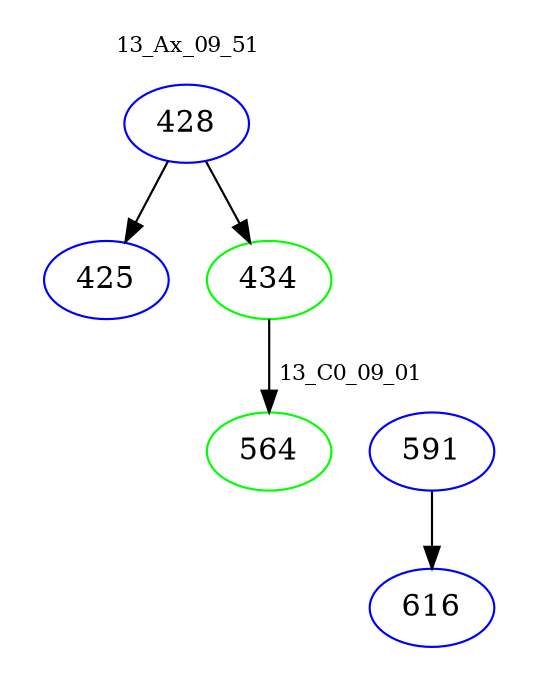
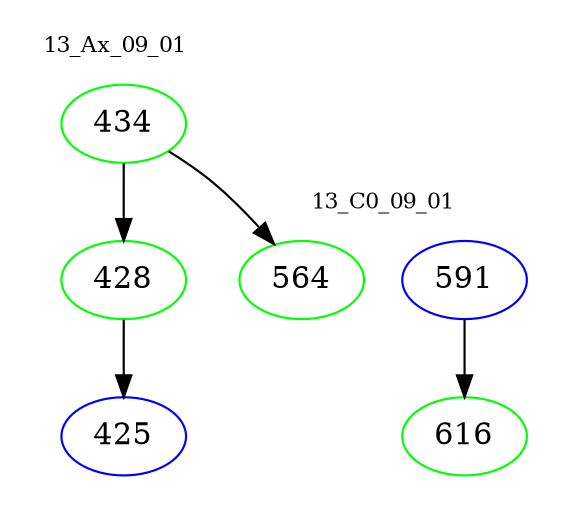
  digraph {
    node [color=blue]
    edge [color=black]
-   n1 [label=428]
+   n1 [color=green label=428]
    n2 [label=425]
    n3 [color=green label=434]
    n4 [label=591]
    n5 [color=green label=564]
-   n6 [label=616]
+   n6 [color=green label=616]
    subgraph cluster_1 {
      color=white
      fontsize=10
-     label="13_Ax_09_51"
+     label="13_Ax_09_01"
      n1
      n2
      n3
    }
    subgraph cluster_2 {
      color=white
      fontsize=10
      label="13_C0_09_01"
      n4
      n5
      n6
    }
    n1 -> n2
-   n1 -> n3
+   n3 -> n1
    n3 -> n5
    n4 -> n6
  }
